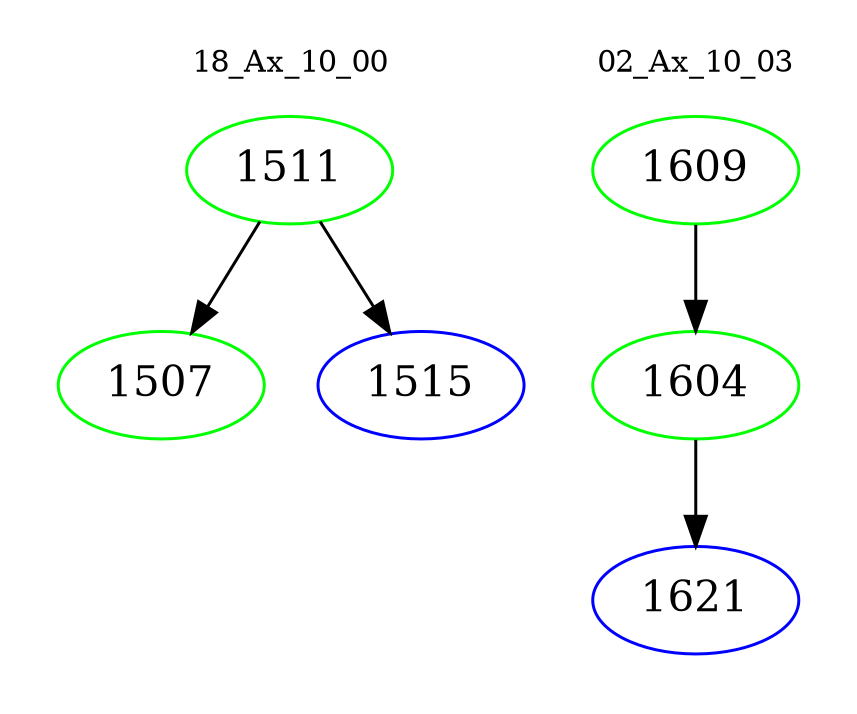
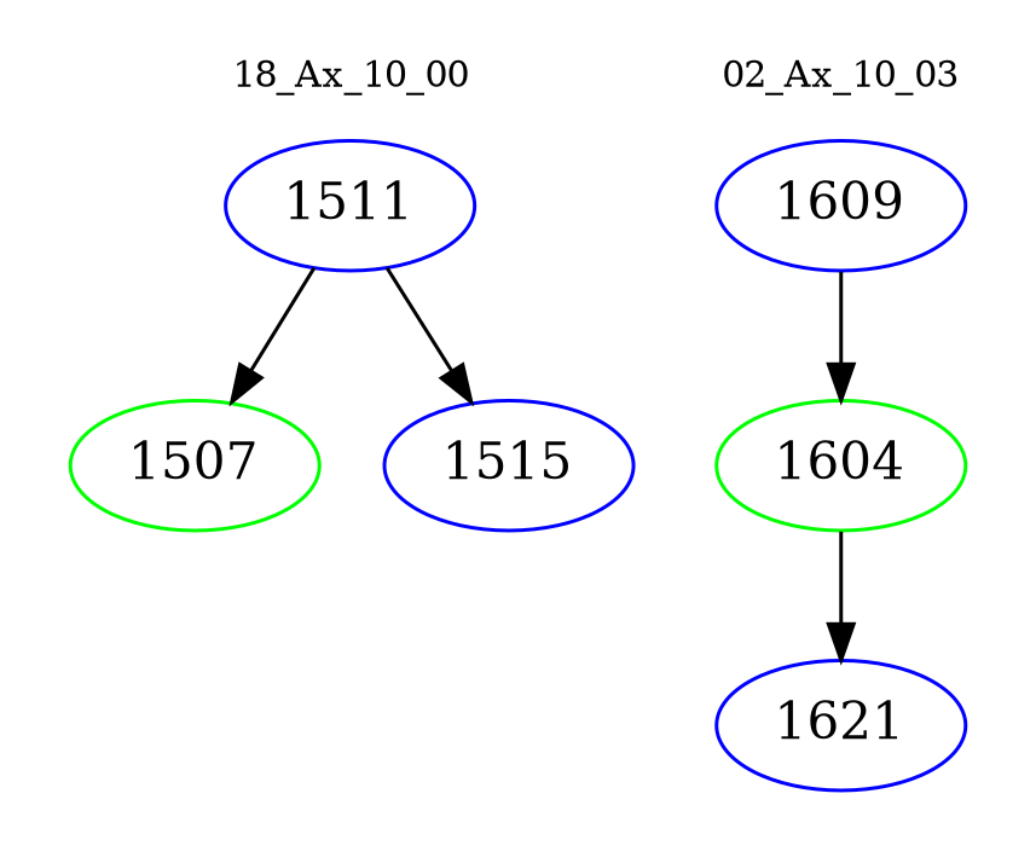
  digraph {
    node [color=green]
    edge [color=black]
-   n1 [label=1511]
+   n1 [color=blue label=1511]
    n2 [label=1507]
    n3 [color=blue label=1515]
-   n4 [label=1609]
+   n4 [color=blue label=1609]
    n5 [label=1604]
    n6 [color=blue label=1621]
    subgraph cluster_1 {
      color=white
      fontsize=10
      label="18_Ax_10_00"
      n1
      n2
      n3
    }
    subgraph cluster_2 {
      color=white
      fontsize=10
      label="02_Ax_10_03"
      n4
      n5
      n6
    }
    n1 -> n2
    n1 -> n3
    n4 -> n5
    n5 -> n6
  }
